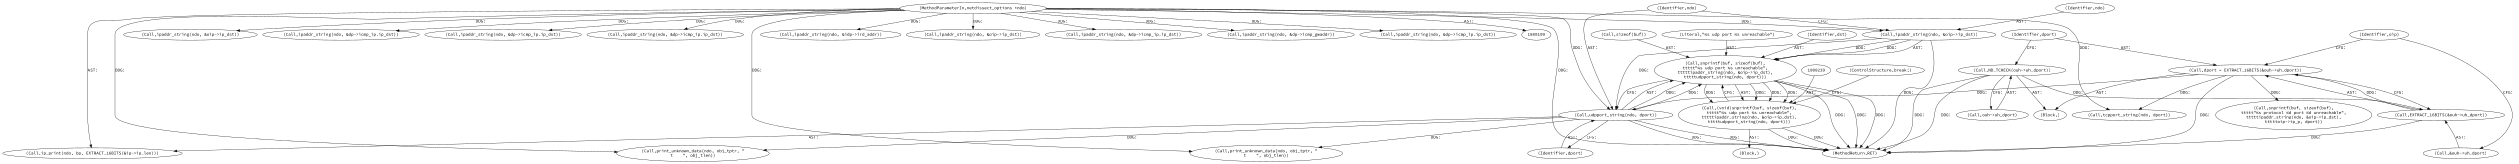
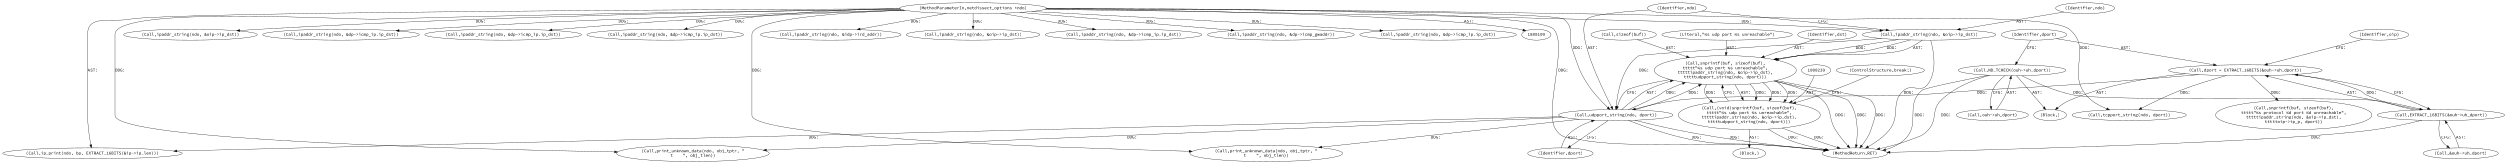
  digraph {
    fontname="Source Code Pro"
    node [fontname="Source Code Pro"]
    edge [fontname="Source Code Pro"]
    n1 [label="(Call,snprintf(buf, sizeof(buf),\n\t\t\t\t\t\"%s udp port %s unreachable\",\n\t\t\t\t\tipaddr_string(ndo, &oip->ip_dst),\n\t\t\t\t\tudpport_string(ndo, dport)))"]
    n2 [label="(Call,udpport_string(ndo, dport))"]
    n3 [label="(Call,(void)snprintf(buf, sizeof(buf),\n\t\t\t\t\t\"%s udp port %s unreachable\",\n\t\t\t\t\tipaddr_string(ndo, &oip->ip_dst),\n\t\t\t\t\tudpport_string(ndo, dport)))"]
    n4 [label="(MethodReturn,RET)"]
    n5 [label="(Call,print_unknown_data(ndo, obj_tptr, \"\n\t    \", obj_tlen))"]
    n6 [label="(Call,ip_print(ndo, bp, EXTRACT_16BITS(&ip->ip_len)))"]
    n7 [label="(Call,print_unknown_data(ndo, obj_tptr, \"\n\t    \", obj_tlen))"]
    n8 [label="(Identifier,dport)"]
    n9 [label="(Block,)"]
    n10 [label="(Call,ipaddr_string(ndo, &oip->ip_dst))"]
    n11 [label="(MethodParameterIn,netdissect_options *ndo)"]
    n12 [label="(Call,ipaddr_string(ndo, &oip->ip_dst))"]
    n13 [label="(Call,ipaddr_string(ndo, &dp->icmp_ip.ip_dst))"]
    n14 [label="(Call,ipaddr_string(ndo, &dp->icmp_ip.ip_dst))"]
    n15 [label="(Call,ipaddr_string(ndo, &dp->icmp_ip.ip_dst))"]
    n16 [label="(Call,tcpport_string(ndo, dport))"]
    n17 [label="(Call,ipaddr_string(ndo, &idp->ird_addr))"]
    n18 [label="(Call,ipaddr_string(ndo, &oip->ip_dst))"]
    n19 [label="(Call,ipaddr_string(ndo, &dp->icmp_ip.ip_dst))"]
    n20 [label="(Call,ipaddr_string(ndo, &dp->icmp_gwaddr))"]
    n21 [label="(Call,ipaddr_string(ndo, &dp->icmp_ip.ip_dst))"]
    n22 [label=1800109]
    n23 [label="(Call,dport = EXTRACT_16BITS(&ouh->uh_dport))"]
    n24 [label="(Call,EXTRACT_16BITS(&ouh->uh_dport))"]
    n25 [label="(Block,)"]
    n26 [label="(Call,snprintf(buf, sizeof(buf),\n\t\t\t\t\t\"%s protocol %d port %d unreachable\",\n\t\t\t\t\tipaddr_string(ndo, &oip->ip_dst),\n\t\t\t\t\toip->ip_p, dport))"]
    n27 [label="(Call,&ouh->uh_dport)"]
    n28 [label="(Call,ND_TCHECK(ouh->uh_dport))"]
    n29 [label="(Call,ouh->uh_dport)"]
    n30 [label="(Identifier,dport)"]
    n31 [label="(Call,sizeof(buf))"]
    n32 [label="(Literal,\"%s udp port %s unreachable\")"]
    n33 [label="(Identifier,ndo)"]
    n34 [label="(Identifier,ndo)"]
    n35 [label="(ControlStructure,break;)"]
    n36 [label="(Identifier,oip)"]
    n37 [label="(Identifier,dst)"]
    n38 [label=1000239]
    n1 -> n2 [label="CFG: "]
    n1 -> n3 [label="AST: "]
    n1 -> n3 [label="DDG: "]
    n1 -> n3 [label="DDG: "]
    n1 -> n3 [label="DDG: "]
    n1 -> n3 [label="DDG: "]
    n1 -> n4 [label="DDG: "]
    n1 -> n4 [label="DDG: "]
    n1 -> n4 [label="DDG: "]
    n2 -> n1 [label="AST: "]
    n2 -> n1 [label="DDG: "]
    n2 -> n1 [label="DDG: "]
    n2 -> n4 [label="DDG: "]
    n2 -> n4 [label="DDG: "]
    n2 -> n5 [label="DDG: "]
-   n2 -> n6 [label="AST: "]
+   n2 -> n6 [label="DDG: "]
    n2 -> n7 [label="DDG: "]
    n2 -> n8 [label="CFG: "]
    n3 -> n1 [label="CFG: "]
    n3 -> n4 [label="DDG: "]
    n3 -> n4 [label="DDG: "]
    n3 -> n9 [label="AST: "]
    n8 -> n2 [label="AST: "]
    n10 -> n1 [label="AST: "]
    n10 -> n1 [label="DDG: "]
    n10 -> n1 [label="DDG: "]
    n10 -> n2 [label="DDG: "]
    n10 -> n4 [label="DDG: "]
    n11 -> n2 [label="DDG: "]
    n11 -> n4 [label="DDG: "]
    n11 -> n5 [label="DDG: "]
    n11 -> n6 [label="AST: "]
    n11 -> n7 [label="DDG: "]
    n11 -> n10 [label="DDG: "]
    n11 -> n12 [label="DDG: "]
    n11 -> n13 [label="DDG: "]
    n11 -> n14 [label="DDG: "]
    n11 -> n15 [label="DDG: "]
    n11 -> n16 [label="DDG: "]
    n11 -> n17 [label="DDG: "]
    n11 -> n18 [label="DDG: "]
    n11 -> n19 [label="DDG: "]
    n11 -> n20 [label="DDG: "]
    n11 -> n21 [label="DDG: "]
    n11 -> n22 [label="AST: "]
    n23 -> n2 [label="DDG: "]
-   n23 -> n4 [label="DDG: "]
    n23 -> n16 [label="DDG: "]
    n23 -> n24 [label="CFG: "]
    n23 -> n25 [label="AST: "]
    n23 -> n26 [label="DDG: "]
    n24 -> n4 [label="DDG: "]
    n24 -> n23 [label="AST: "]
    n24 -> n23 [label="DDG: "]
-   n36 -> n27 [label="CFG: "]
+   n24 -> n27 [label="CFG: "]
    n27 -> n24 [label="AST: "]
    n28 -> n4 [label="DDG: "]
    n28 -> n4 [label="DDG: "]
    n28 -> n24 [label="DDG: "]
    n28 -> n25 [label="AST: "]
    n28 -> n29 [label="CFG: "]
    n29 -> n28 [label="AST: "]
    n30 -> n23 [label="AST: "]
    n30 -> n28 [label="CFG: "]
    n31 -> n1 [label="AST: "]
    n32 -> n1 [label="AST: "]
    n33 -> n10 [label="AST: "]
    n34 -> n2 [label="AST: "]
    n34 -> n10 [label="CFG: "]
    n35 -> n3 [label="CFG: "]
    n36 -> n23 [label="CFG: "]
    n37 -> n1 [label="AST: "]
    n38 -> n3 [label="AST: "]
  }
